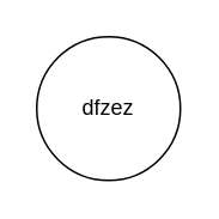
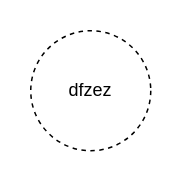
  <mxCell id="0" />
  <mxCell id="1" parent="0" />
- <mxCell id="2" value="dfzez" style="ellipse;whiteSpace=wrap;html=1;aspect=fixed;" parent="1" vertex="1"><mxGeometry x="20" y="20" width="80" height="80" as="geometry" /></mxCell>
+ <mxCell id="2" value="dfzez" style="ellipse;whiteSpace=wrap;html=1;aspect=fixed;dashed=1;" parent="1" vertex="1"><mxGeometry x="20" y="20" width="80" height="80" as="geometry" /></mxCell>
